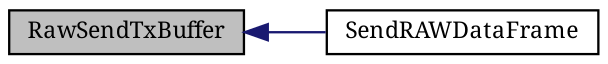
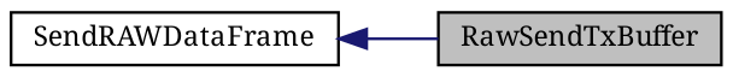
  digraph {
    rankdir=LR
    fontname="Noto Serif"
    node [color=black fontname="Noto Serif" fontsize=10 shape=record style=filled]
    n1 [fillcolor=grey75 fontcolor=black height=0.2 label=RawSendTxBuffer width=0.4]
    n2 [fillcolor=white height=0.2 label=SendRAWDataFrame width=0.4]
-   n1 -> n2 [color=midnightblue dir=back fontname="Noto Serif" fontsize=10 labelfontname=Helvetica labelfontsize=10 style=solid]
+   n2 -> n1 [color=midnightblue dir=back fontname="Noto Serif" fontsize=10 labelfontname=Helvetica labelfontsize=10 style=solid]
  }
